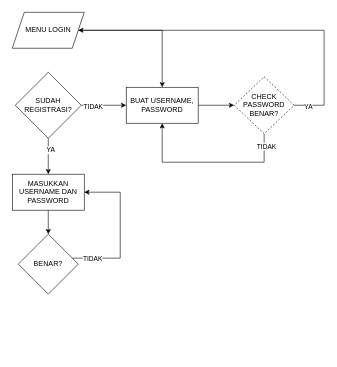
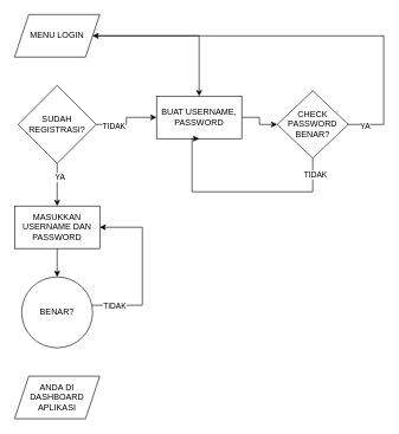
  <mxCell id="0" />
  <mxCell id="1" parent="0" />
  <mxCell id="2" value="" style="edgeStyle=orthogonalEdgeStyle;rounded=0;orthogonalLoop=1;jettySize=auto;html=1;" edge="1" parent="1" source="3" target="12"><mxGeometry relative="1" as="geometry" /></mxCell>
  <mxCell id="3" value="MENU LOGIN" style="shape=parallelogram;perimeter=parallelogramPerimeter;whiteSpace=wrap;html=1;fixedSize=1;" vertex="1" parent="1"><mxGeometry x="20" y="20" width="120" height="60" as="geometry" /></mxCell>
  <mxCell id="4" value="" style="edgeStyle=orthogonalEdgeStyle;rounded=0;orthogonalLoop=1;jettySize=auto;html=1;" edge="1" parent="1" source="8" target="10"><mxGeometry relative="1" as="geometry" /></mxCell>
  <mxCell id="5" value="YA" style="edgeLabel;html=1;align=center;verticalAlign=middle;resizable=0;points=[];" vertex="1" connectable="0" parent="4"><mxGeometry x="-0.367" y="3" relative="1" as="geometry"><mxPoint as="offset" /></mxGeometry></mxCell>
  <mxCell id="6" value="" style="edgeStyle=orthogonalEdgeStyle;rounded=0;orthogonalLoop=1;jettySize=auto;html=1;" edge="1" parent="1" source="8" target="12"><mxGeometry relative="1" as="geometry" /></mxCell>
  <mxCell id="7" value="TIDAK" style="edgeLabel;html=1;align=center;verticalAlign=middle;resizable=0;points=[];" vertex="1" connectable="0" parent="6"><mxGeometry x="-0.493" y="-2" relative="1" as="geometry"><mxPoint as="offset" /></mxGeometry></mxCell>
  <mxCell id="8" value="SUDAH REGISTRASI?" style="rhombus;whiteSpace=wrap;html=1;" vertex="1" parent="1"><mxGeometry x="25" y="120" width="110" height="110" as="geometry" /></mxCell>
  <mxCell id="9" value="" style="edgeStyle=orthogonalEdgeStyle;rounded=0;orthogonalLoop=1;jettySize=auto;html=1;" edge="1" parent="1" source="10" target="20"><mxGeometry relative="1" as="geometry" /></mxCell>
  <mxCell id="10" value="MASUKKAN USERNAME DAN PASSWORD" style="rounded=0;whiteSpace=wrap;html=1;" vertex="1" parent="1"><mxGeometry x="20" y="290" width="120" height="60" as="geometry" /></mxCell>
  <mxCell id="11" value="" style="edgeStyle=orthogonalEdgeStyle;rounded=0;orthogonalLoop=1;jettySize=auto;html=1;" edge="1" parent="1" source="12" target="17"><mxGeometry relative="1" as="geometry" /></mxCell>
- <mxCell id="12" value="BUAT USERNAME, PASSWORD" style="rounded=0;whiteSpace=wrap;html=1;" vertex="1" parent="1"><mxGeometry x="210" y="145" width="120" height="60" as="geometry" /></mxCell>
+ <mxCell id="12" value="BUAT USERNAME, PASSWORD" style="rounded=0;whiteSpace=wrap;html=1;" vertex="1" parent="1"><mxGeometry x="220" y="135" width="120" height="60" as="geometry" /></mxCell>
  <mxCell id="13" style="edgeStyle=orthogonalEdgeStyle;rounded=0;orthogonalLoop=1;jettySize=auto;html=1;exitX=0.5;exitY=0;exitDx=0;exitDy=0;entryX=1;entryY=0.5;entryDx=0;entryDy=0;" edge="1" parent="1" source="17" target="3"><mxGeometry relative="1" as="geometry"><Array as="points"><mxPoint x="440" y="175" /><mxPoint x="540" y="175" /><mxPoint x="540" y="50" /></Array></mxGeometry></mxCell>
  <mxCell id="14" value="YA" style="edgeLabel;html=1;align=center;verticalAlign=middle;resizable=0;points=[];" vertex="1" connectable="0" parent="13"><mxGeometry x="-0.647" y="-1" relative="1" as="geometry"><mxPoint x="1" as="offset" /></mxGeometry></mxCell>
  <mxCell id="15" style="edgeStyle=orthogonalEdgeStyle;rounded=0;orthogonalLoop=1;jettySize=auto;html=1;exitX=0.5;exitY=1;exitDx=0;exitDy=0;entryX=0.5;entryY=1;entryDx=0;entryDy=0;" edge="1" parent="1" source="17" target="12"><mxGeometry relative="1" as="geometry"><Array as="points"><mxPoint x="440" y="270" /><mxPoint x="270" y="270" /></Array></mxGeometry></mxCell>
  <mxCell id="16" value="TIDAK" style="edgeLabel;html=1;align=center;verticalAlign=middle;resizable=0;points=[];" vertex="1" connectable="0" parent="15"><mxGeometry x="-0.855" y="3" relative="1" as="geometry"><mxPoint y="1" as="offset" /></mxGeometry></mxCell>
- <mxCell id="17" value="CHECK PASSWORD BENAR?" style="rhombus;whiteSpace=wrap;html=1;dashed=1;" vertex="1" parent="1"><mxGeometry x="390" y="127.5" width="100" height="95" as="geometry" /></mxCell>
+ <mxCell id="17" value="CHECK PASSWORD BENAR?" style="rhombus;whiteSpace=wrap;html=1;" vertex="1" parent="1"><mxGeometry x="390" y="127.5" width="100" height="95" as="geometry" /></mxCell>
  <mxCell id="18" style="edgeStyle=orthogonalEdgeStyle;rounded=0;orthogonalLoop=1;jettySize=auto;html=1;entryX=1;entryY=0.5;entryDx=0;entryDy=0;" edge="1" parent="1" source="20" target="10"><mxGeometry relative="1" as="geometry"><Array as="points"><mxPoint x="200" y="430" /><mxPoint x="200" y="320" /></Array></mxGeometry></mxCell>
  <mxCell id="19" value="TIDAK" style="edgeLabel;html=1;align=center;verticalAlign=middle;resizable=0;points=[];" vertex="1" connectable="0" parent="18"><mxGeometry x="-0.736" y="-1" relative="1" as="geometry"><mxPoint as="offset" /></mxGeometry></mxCell>
- <mxCell id="20" value="BENAR?" style="rhombus;whiteSpace=wrap;html=1;" vertex="1" parent="1"><mxGeometry x="30" y="390" width="100" height="100" as="geometry" /></mxCell>
+ <mxCell id="20" value="BENAR?" style="ellipse;whiteSpace=wrap;html=1;" vertex="1" parent="1"><mxGeometry x="30" y="390" width="100" height="100" as="geometry" /></mxCell>
+ <mxCell id="21" value="ANDA DI DASHBOARD APLIKASI" style="shape=parallelogram;perimeter=parallelogramPerimeter;whiteSpace=wrap;html=1;fixedSize=1;" vertex="1" parent="1"><mxGeometry x="20" y="530" width="120" height="60" as="geometry" /></mxCell>
